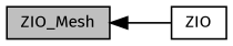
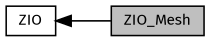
  digraph {
    rankdir=LR
    fontname="Fira Sans"
    node [color=black fontname="Fira Sans" fontsize=10 shape=box style=filled]
    n1 [fillcolor=white height=0.2 label=ZIO width=0.4]
    n2 [fillcolor=grey75 fontcolor=black height=0.2 label=ZIO_Mesh width=0.4]
-   n2 -> n1 [dir=back fontname="Fira Sans" fontsize=10 labelfontname=Helvetica labelfontsize=10 shape=plaintext style=solid]
+   n1 -> n2 [dir=back fontname="Fira Sans" fontsize=10 labelfontname=Helvetica labelfontsize=10 shape=plaintext style=solid]
  }
